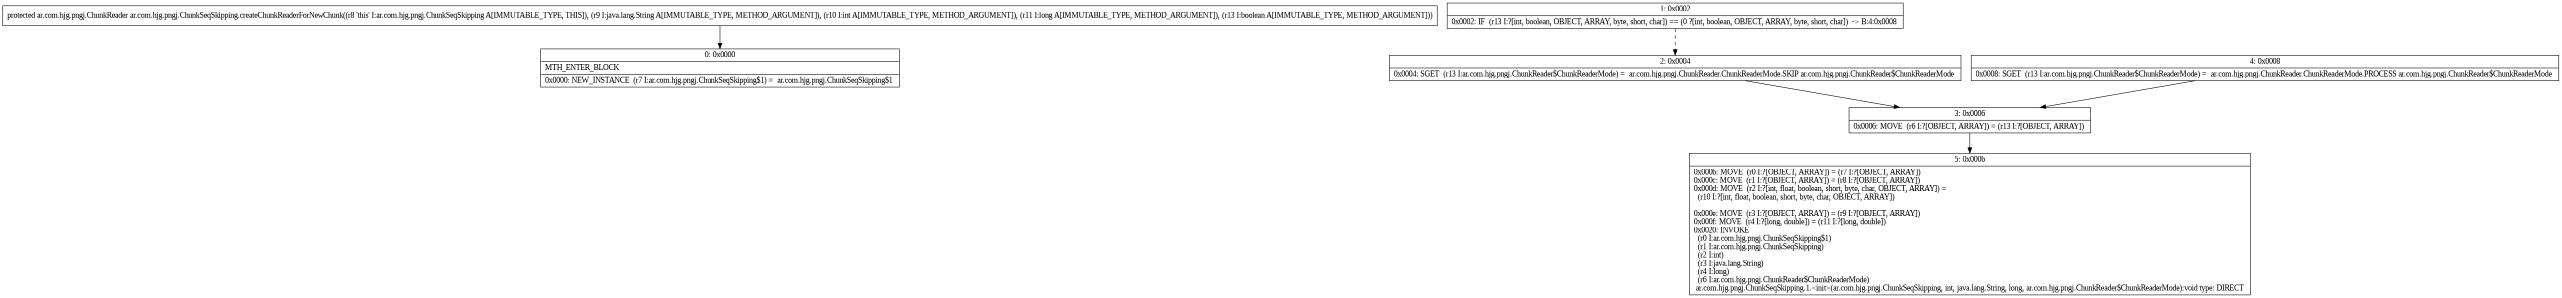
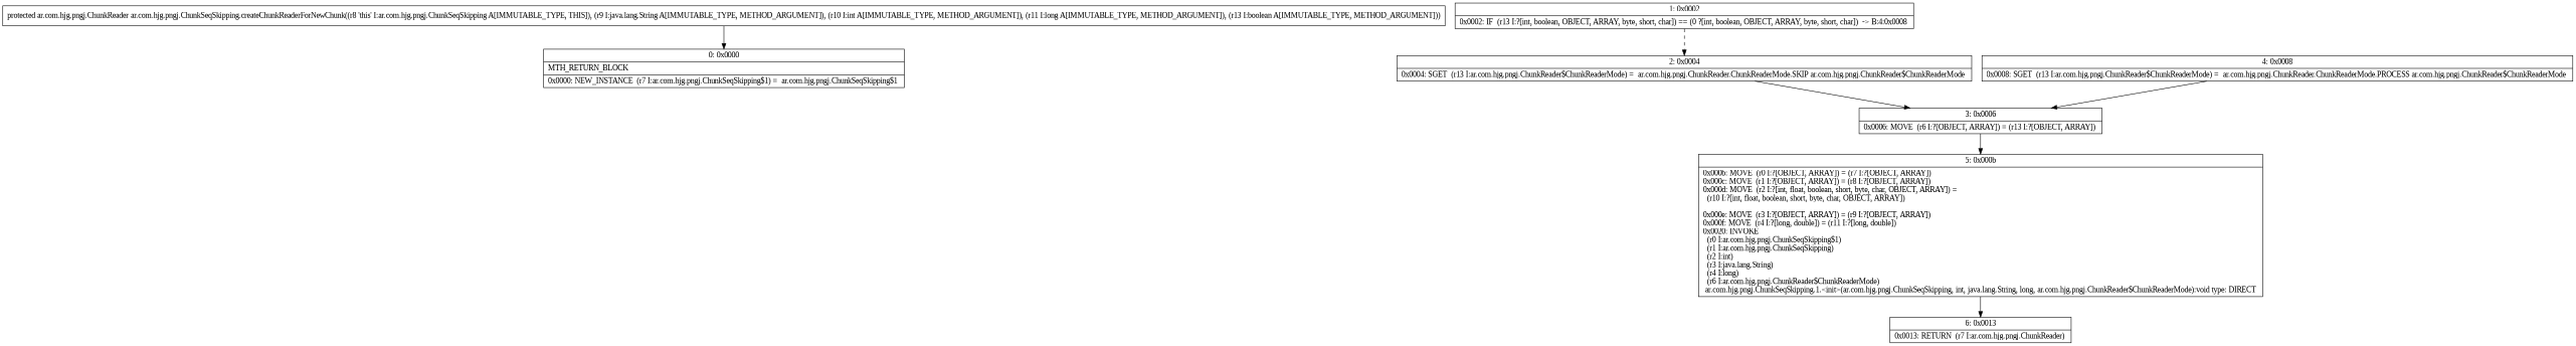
  digraph {
    fontname="Liberation Serif"
    node [fontname="Liberation Serif" shape=record]
    edge [fontname="Liberation Serif"]
-   n1 [label="{0\:\ 0x0000|MTH_ENTER_BLOCK\l|0x0000: NEW_INSTANCE  (r7 I:ar.com.hjg.pngj.ChunkSeqSkipping$1) =  ar.com.hjg.pngj.ChunkSeqSkipping$1 \l}"]
+   n1 [label="{0\:\ 0x0000|MTH_RETURN_BLOCK\l|0x0000: NEW_INSTANCE  (r7 I:ar.com.hjg.pngj.ChunkSeqSkipping$1) =  ar.com.hjg.pngj.ChunkSeqSkipping$1 \l}"]
    n2 [label="{1\:\ 0x0002|0x0002: IF  (r13 I:?[int, boolean, OBJECT, ARRAY, byte, short, char]) == (0 ?[int, boolean, OBJECT, ARRAY, byte, short, char])  \-\> B:4:0x0008 \l}"]
    n3 [label="{2\:\ 0x0004|0x0004: SGET  (r13 I:ar.com.hjg.pngj.ChunkReader$ChunkReaderMode) =  ar.com.hjg.pngj.ChunkReader.ChunkReaderMode.SKIP ar.com.hjg.pngj.ChunkReader$ChunkReaderMode \l}"]
    n4 [label="{3\:\ 0x0006|0x0006: MOVE  (r6 I:?[OBJECT, ARRAY]) = (r13 I:?[OBJECT, ARRAY]) \l}"]
    n5 [label="{4\:\ 0x0008|0x0008: SGET  (r13 I:ar.com.hjg.pngj.ChunkReader$ChunkReaderMode) =  ar.com.hjg.pngj.ChunkReader.ChunkReaderMode.PROCESS ar.com.hjg.pngj.ChunkReader$ChunkReaderMode \l}"]
    n6 [label="{5\:\ 0x000b|0x000b: MOVE  (r0 I:?[OBJECT, ARRAY]) = (r7 I:?[OBJECT, ARRAY]) \l0x000c: MOVE  (r1 I:?[OBJECT, ARRAY]) = (r8 I:?[OBJECT, ARRAY]) \l0x000d: MOVE  (r2 I:?[int, float, boolean, short, byte, char, OBJECT, ARRAY]) = \l  (r10 I:?[int, float, boolean, short, byte, char, OBJECT, ARRAY])\l \l0x000e: MOVE  (r3 I:?[OBJECT, ARRAY]) = (r9 I:?[OBJECT, ARRAY]) \l0x000f: MOVE  (r4 I:?[long, double]) = (r11 I:?[long, double]) \l0x0020: INVOKE  \l  (r0 I:ar.com.hjg.pngj.ChunkSeqSkipping$1)\l  (r1 I:ar.com.hjg.pngj.ChunkSeqSkipping)\l  (r2 I:int)\l  (r3 I:java.lang.String)\l  (r4 I:long)\l  (r6 I:ar.com.hjg.pngj.ChunkReader$ChunkReaderMode)\l ar.com.hjg.pngj.ChunkSeqSkipping.1.\<init\>(ar.com.hjg.pngj.ChunkSeqSkipping, int, java.lang.String, long, ar.com.hjg.pngj.ChunkReader$ChunkReaderMode):void type: DIRECT \l}"]
+   n7 [label="{6\:\ 0x0013|0x0013: RETURN  (r7 I:ar.com.hjg.pngj.ChunkReader) \l}"]
    n8 [label="{protected ar.com.hjg.pngj.ChunkReader ar.com.hjg.pngj.ChunkSeqSkipping.createChunkReaderForNewChunk((r8 'this' I:ar.com.hjg.pngj.ChunkSeqSkipping A[IMMUTABLE_TYPE, THIS]), (r9 I:java.lang.String A[IMMUTABLE_TYPE, METHOD_ARGUMENT]), (r10 I:int A[IMMUTABLE_TYPE, METHOD_ARGUMENT]), (r11 I:long A[IMMUTABLE_TYPE, METHOD_ARGUMENT]), (r13 I:boolean A[IMMUTABLE_TYPE, METHOD_ARGUMENT])) }"]
    n2 -> n3 [style=dashed]
    n3 -> n4
    n4 -> n6
    n5 -> n4
+   n6 -> n7
    n8 -> n1
  }
